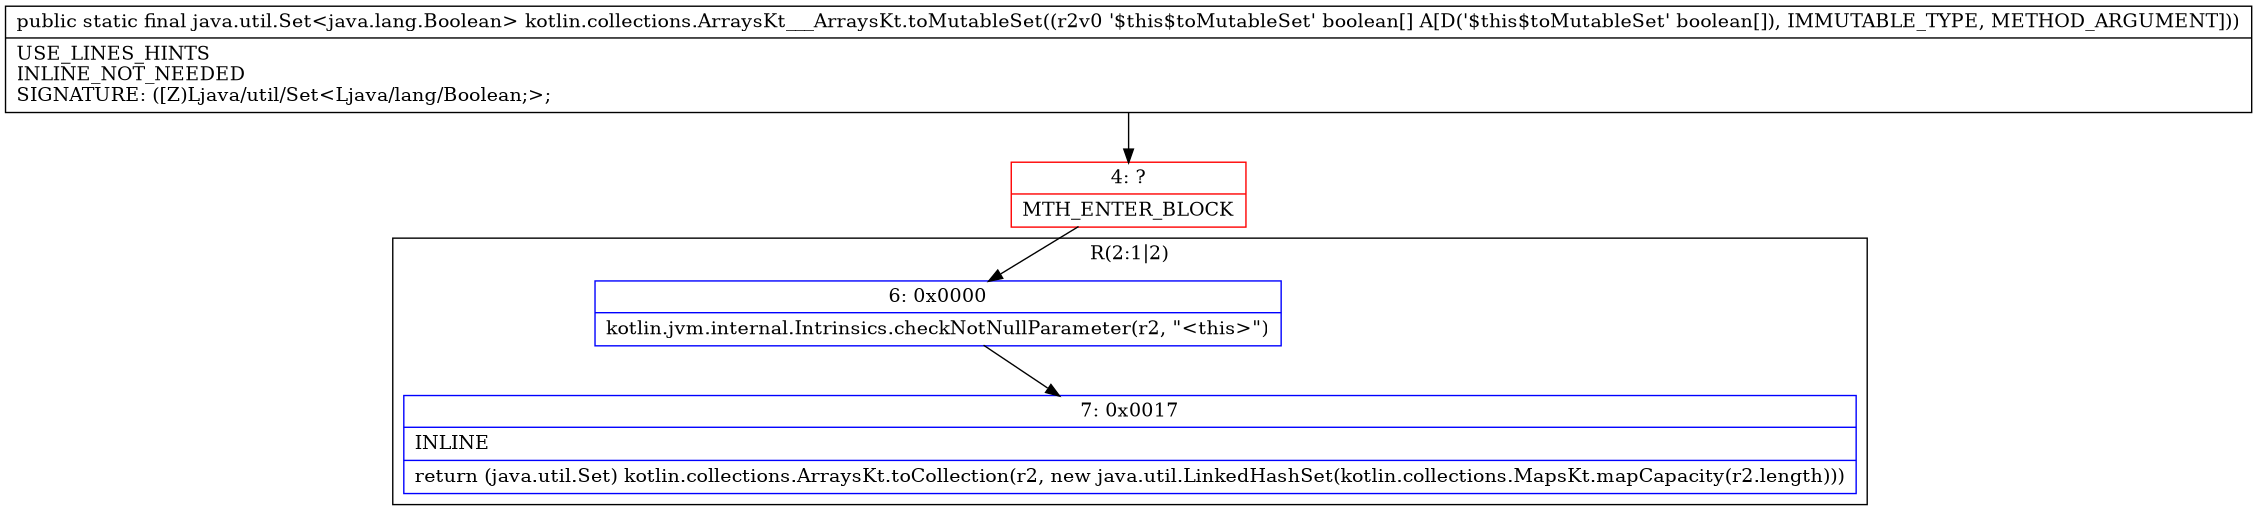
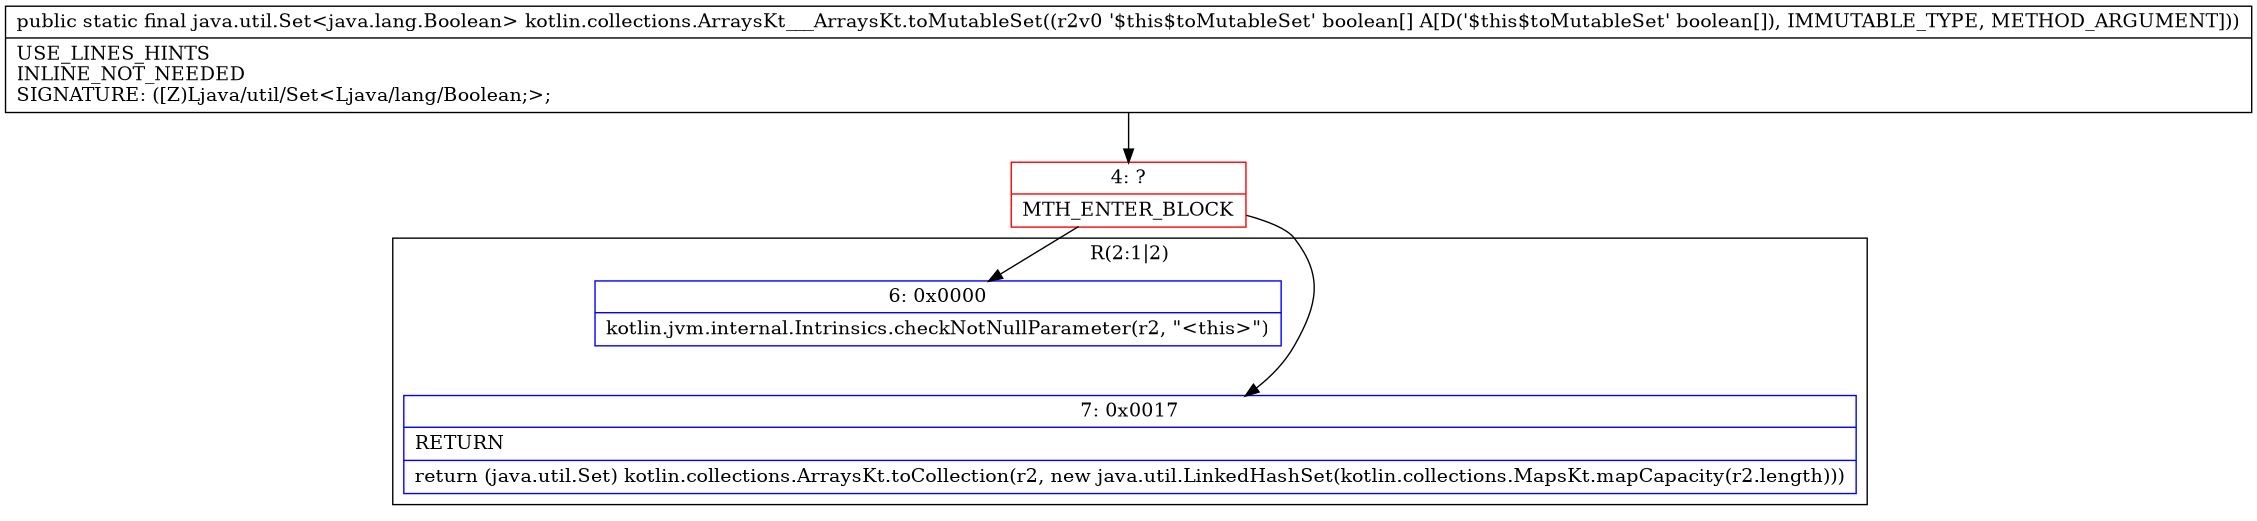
  digraph {
    node [color=blue shape=record]
    n1 [label="{6\:\ 0x0000|kotlin.jvm.internal.Intrinsics.checkNotNullParameter(r2, \"\<this\>\")\l}"]
-   n2 [label="{7\:\ 0x0017|INLINE\l|return (java.util.Set) kotlin.collections.ArraysKt.toCollection(r2, new java.util.LinkedHashSet(kotlin.collections.MapsKt.mapCapacity(r2.length)))\l}"]
+   n2 [label="{7\:\ 0x0017|RETURN\l|return (java.util.Set) kotlin.collections.ArraysKt.toCollection(r2, new java.util.LinkedHashSet(kotlin.collections.MapsKt.mapCapacity(r2.length)))\l}"]
    n3 [color=red label="{4\:\ ?|MTH_ENTER_BLOCK\l}"]
    n4 [label="{public static final java.util.Set\<java.lang.Boolean\> kotlin.collections.ArraysKt___ArraysKt.toMutableSet((r2v0 '$this$toMutableSet' boolean[] A[D('$this$toMutableSet' boolean[]), IMMUTABLE_TYPE, METHOD_ARGUMENT]))  | USE_LINES_HINTS\lINLINE_NOT_NEEDED\lSIGNATURE: ([Z)Ljava\/util\/Set\<Ljava\/lang\/Boolean;\>;\l}" color=""]
    subgraph cluster_1 {
      label="R(2:1|2)"
      n1
      n2
    }
-   n1 -> n2
+   n3 -> n2
    n3 -> n1
    n4 -> n3
  }
